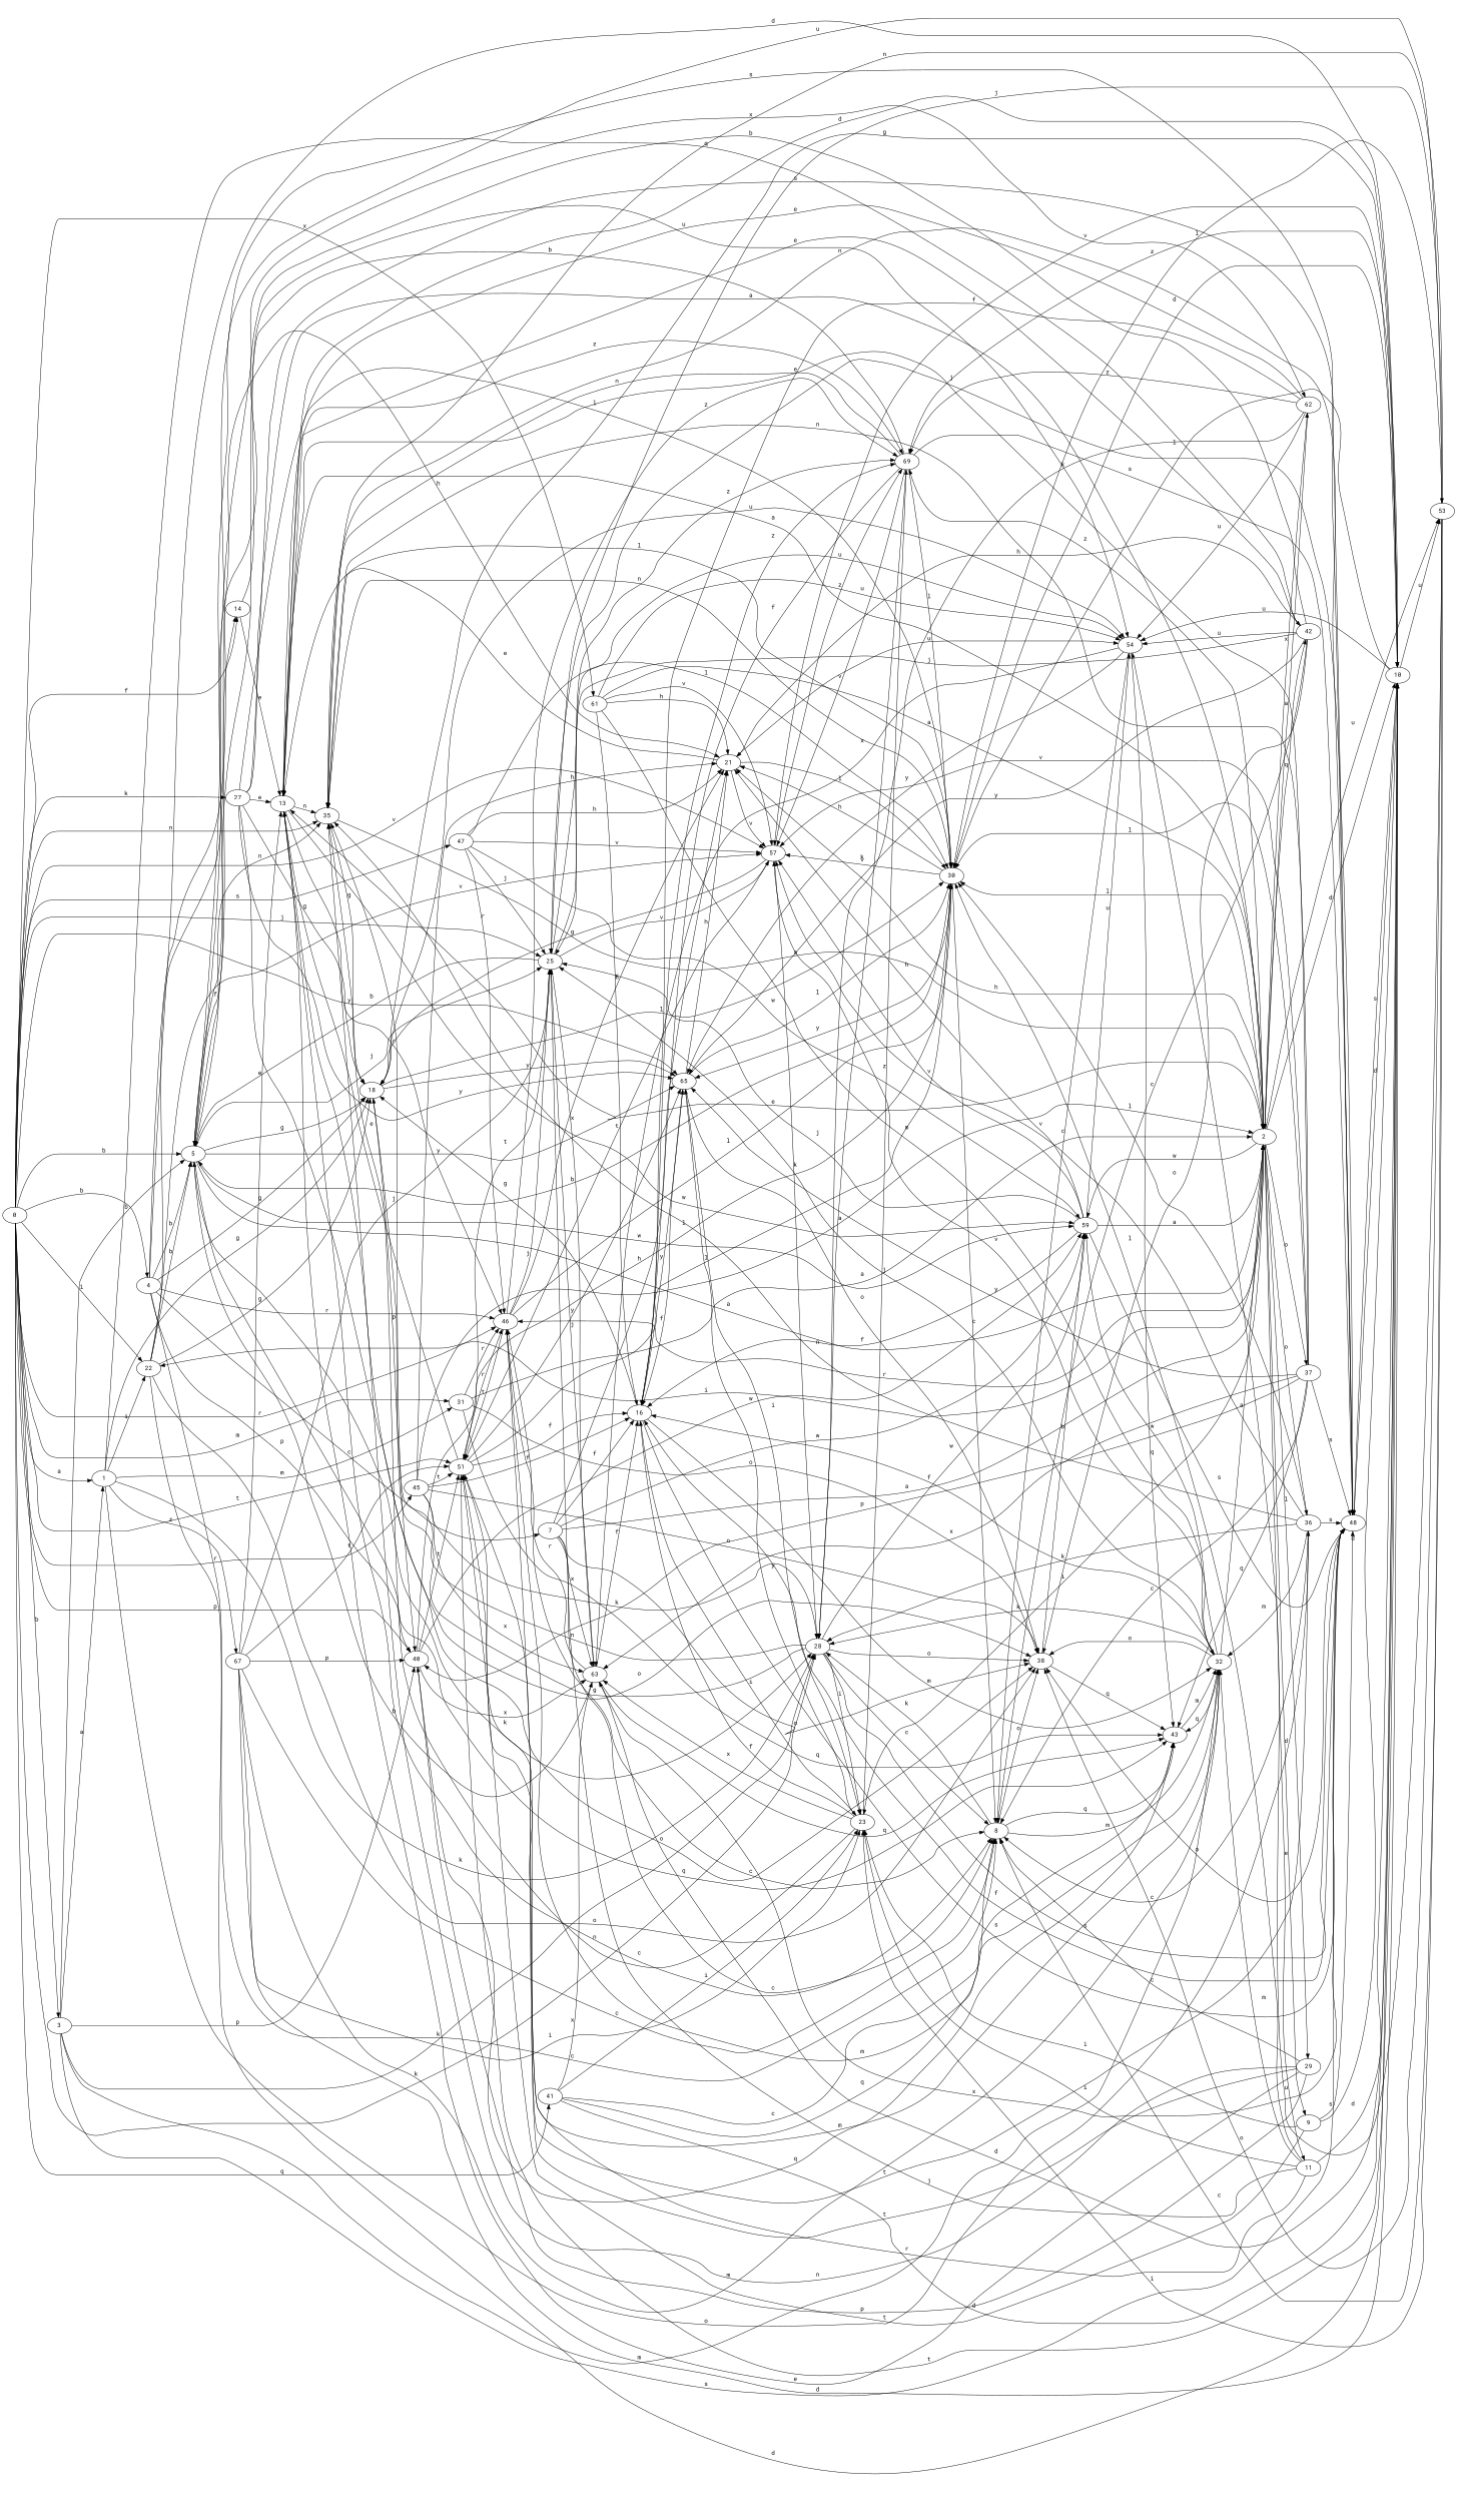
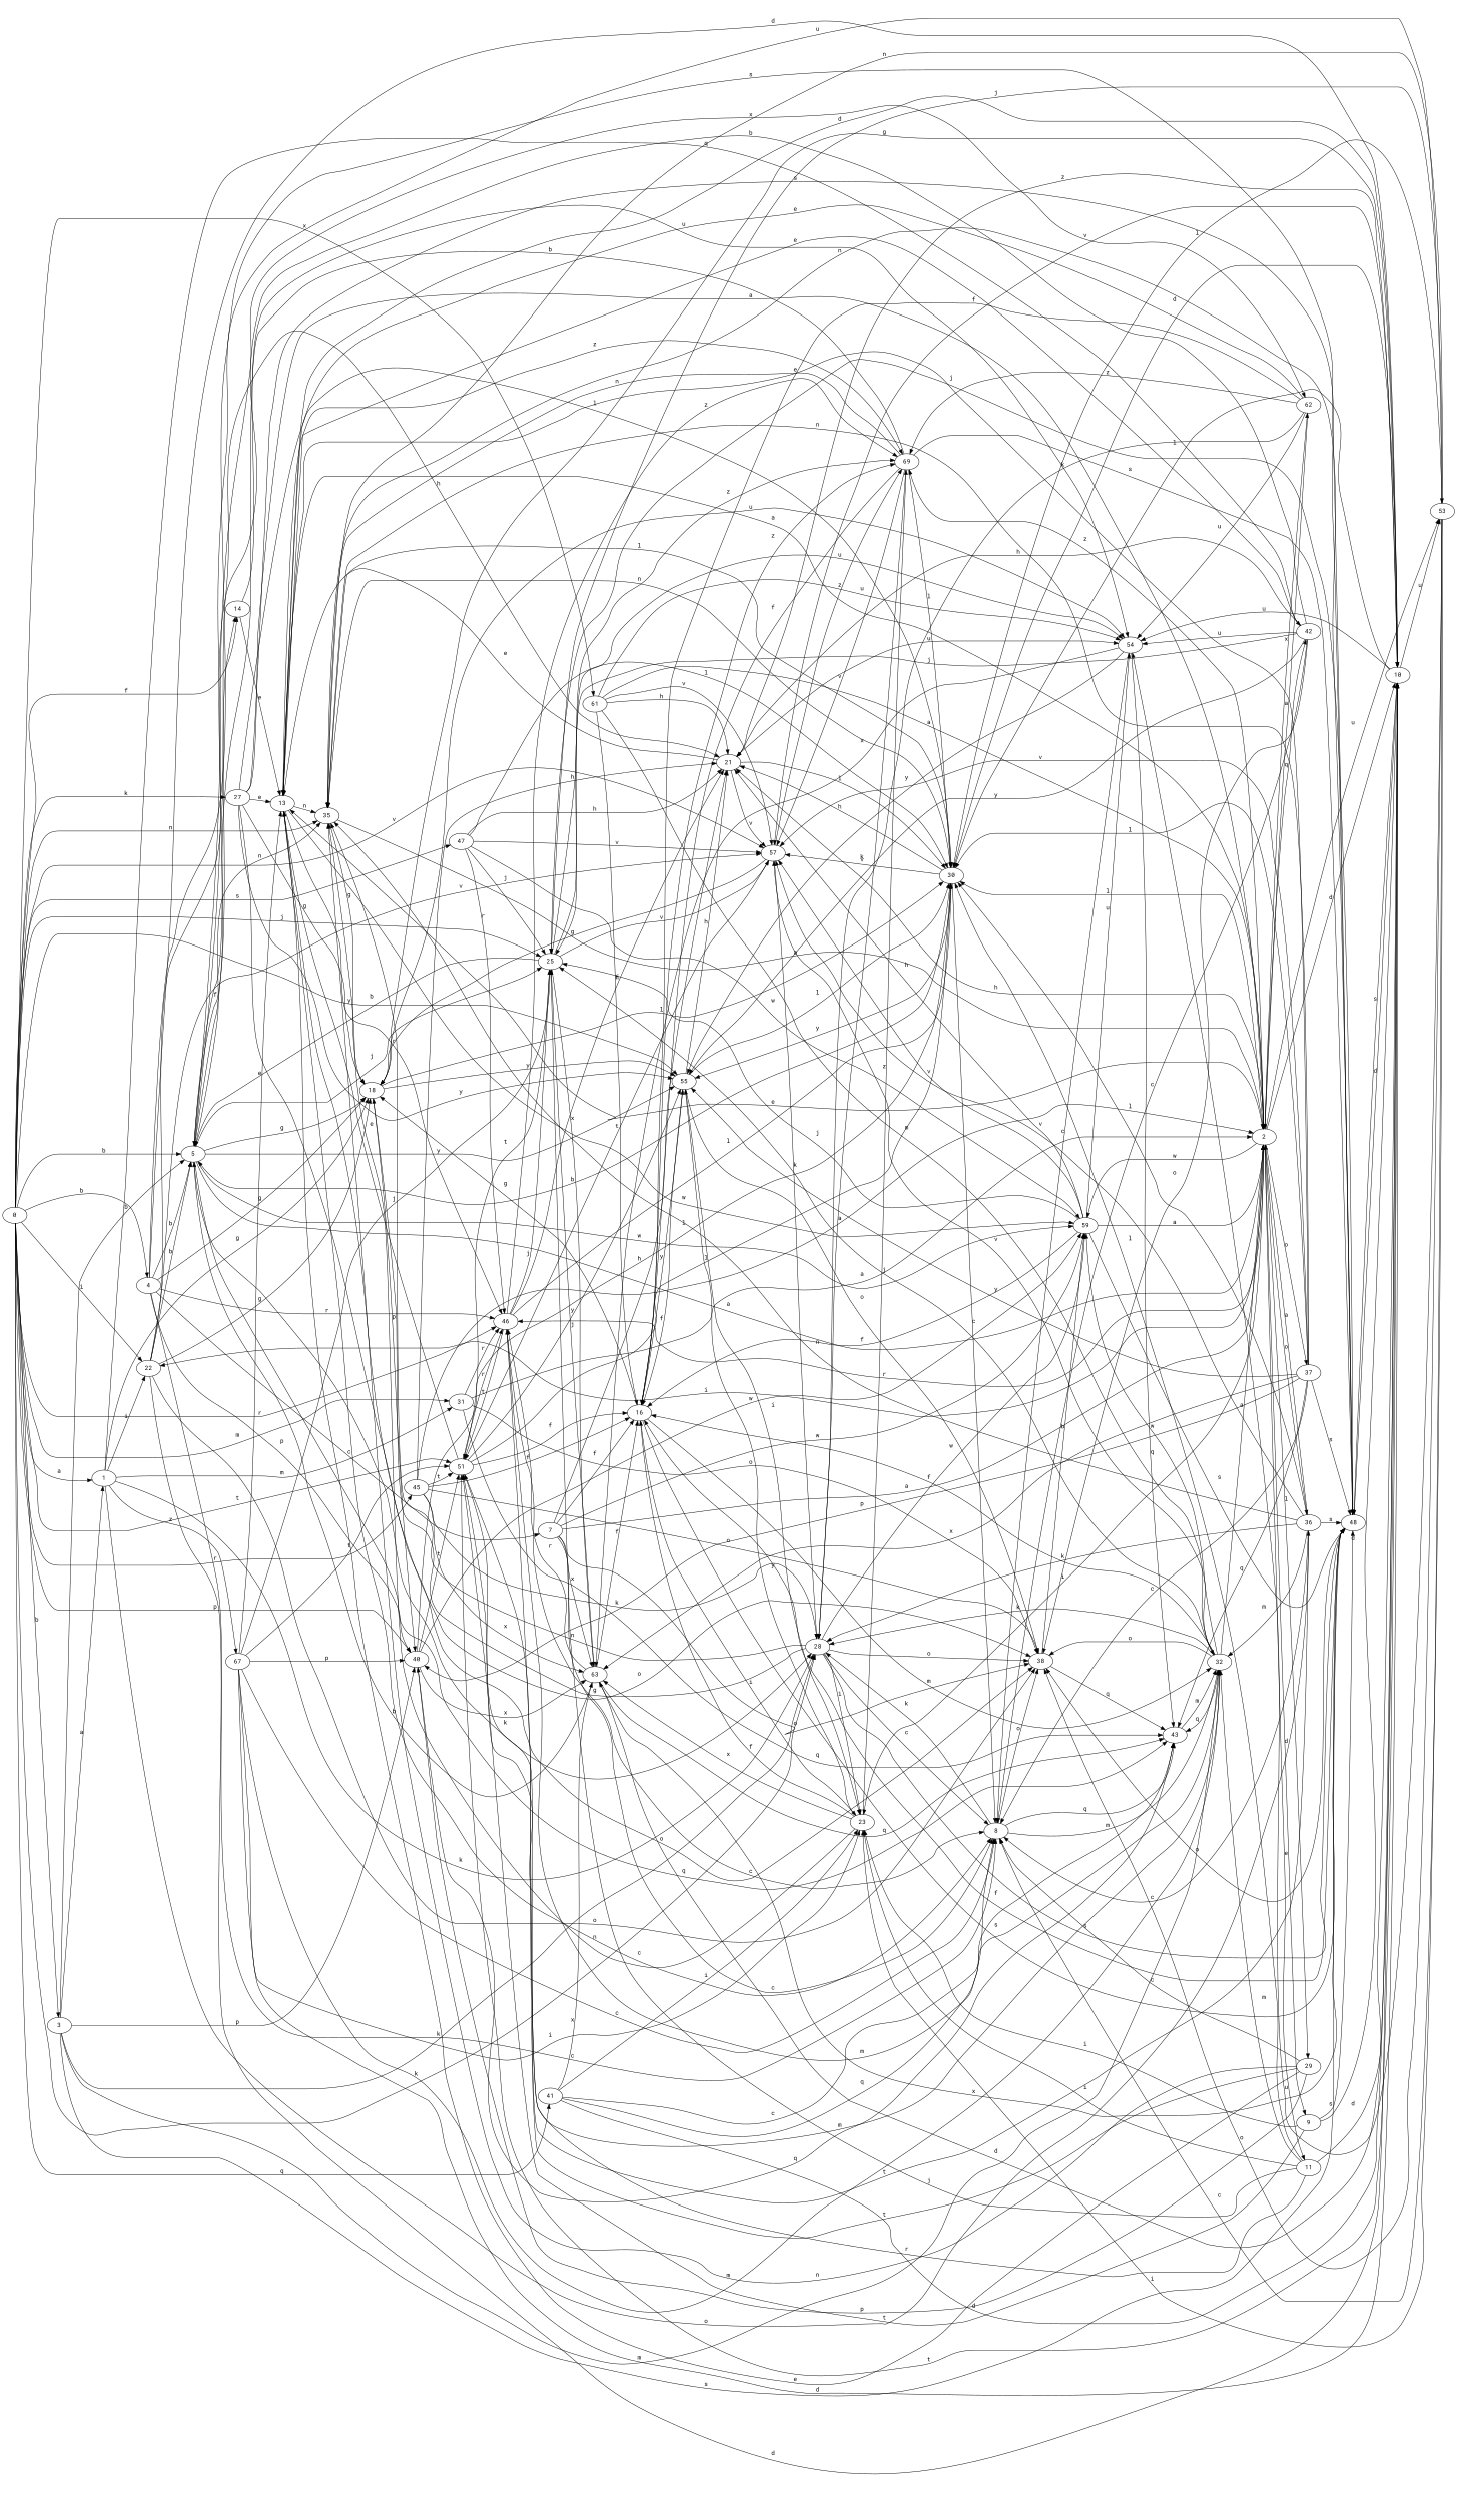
  strict digraph {
    fontname="Roboto Mono"
    rankdir=LR
    node [fontname="Roboto Mono"]
    edge [fontname="Roboto Mono"]
    0
    1
    3
    4
    5
    14
    22
    25
    27
    28
    31
    35
    40
    41
    45
    46
    47
    51
    57
    n20 [label=61]
-   65
+   65 [label=55]
    18
    36
    42
    67
    32
    48
    10
    7
    8
    2
    53
    59
    62
    43
    13
    54
    21
    38
    69
    63
    30
    23
    16
    9
    11
    29
    37
    0 -> 1 [label=a]
    0 -> 3 [label=b]
    0 -> 4 [label=b]
    0 -> 5 [label=b]
    0 -> 14 [label=f]
    0 -> 22 [label=i]
    0 -> 25 [label=j]
    0 -> 27 [label=k]
    0 -> 28 [label=k]
    0 -> 31 [label=m]
    0 -> 35 [label=n]
    0 -> 40 [label=p]
    0 -> 41 [label=q]
    0 -> 45 [label=r]
    0 -> 46 [label=r]
    0 -> 47 [label=s]
    0 -> 51 [label=t]
    0 -> 57 [label=v]
    0 -> n20 [label=x]
    0 -> 65 [label=y]
    1 -> 22 [label=i]
    1 -> 28 [label=k]
    1 -> 31 [label=m]
    1 -> 18 [label=g]
    1 -> 36 [label=o]
    1 -> 42 [label=q]
    1 -> 67 [label=z]
    3 -> 1 [label=a]
    3 -> 5 [label=b]
    3 -> 28 [label=k]
    3 -> 40 [label=p]
    3 -> 32 [label=m]
    3 -> 48 [label=s]
    4 -> 5 [label=b]
    4 -> 40 [label=p]
    4 -> 46 [label=r]
    4 -> 18 [label=g]
    4 -> 48 [label=s]
    4 -> 10 [label=d]
    4 -> 7 [label=c]
    4 -> 8 [label=c]
    5 -> 14 [label=f]
    5 -> 25 [label=j]
    5 -> 28 [label=k]
    5 -> 35 [label=n]
    5 -> 65 [label=y]
    5 -> 18 [label=g]
    5 -> 2 [label=a]
    5 -> 53 [label=u]
    5 -> 59 [label=w]
    5 -> 62 [label=x]
    5 -> 43 [label=q]
    14 -> 13 [label=e]
    14 -> 54 [label=u]
    22 -> 5 [label=b]
    22 -> 57 [label=v]
    22 -> 18 [label=g]
    22 -> 10 [label=d]
    22 -> 21 [label=h]
    22 -> 38 [label=o]
    25 -> 5 [label=b]
    25 -> 51 [label=t]
    25 -> 57 [label=v]
    25 -> 54 [label=u]
    25 -> 69 [label=z]
    25 -> 63 [label=x]
    27 -> 65 [label=y]
    27 -> 18 [label=g]
    27 -> 48 [label=s]
    27 -> 2 [label=a]
    27 -> 13 [label=e]
    27 -> 38 [label=o]
    27 -> 30 [label=l]
    28 -> 35 [label=n]
    28 -> 18 [label=g]
    28 -> 48 [label=s]
    28 -> 8 [label=c]
    28 -> 59 [label=w]
    28 -> 38 [label=o]
    28 -> 23 [label=i]
    31 -> 46 [label=r]
    31 -> 2 [label=a]
    31 -> 43 [label=q]
    31 -> 38 [label=o]
    35 -> 18 [label=g]
    35 -> 2 [label=a]
    35 -> 30 [label=l]
    40 -> 51 [label=t]
    40 -> 59 [label=w]
    40 -> 43 [label=q]
    40 -> 63 [label=x]
    40 -> 30 [label=l]
    41 -> 10 [label=d]
    41 -> 8 [label=c]
    41 -> 43 [label=q]
    41 -> 63 [label=x]
    41 -> 23 [label=i]
    45 -> 28 [label=k]
    45 -> 51 [label=t]
    45 -> 2 [label=a]
    45 -> 21 [label=h]
    45 -> 38 [label=o]
    45 -> 63 [label=x]
    45 -> 16 [label=f]
    46 -> 25 [label=j]
    46 -> 51 [label=t]
    46 -> 32 [label=m]
    46 -> 8 [label=c]
    46 -> 21 [label=h]
    46 -> 69 [label=z]
    46 -> 30 [label=l]
    47 -> 25 [label=j]
    47 -> 46 [label=r]
    47 -> 57 [label=v]
    47 -> 59 [label=w]
    47 -> 21 [label=h]
    47 -> 30 [label=l]
    51 -> 46 [label=r]
    51 -> 65 [label=y]
    51 -> 32 [label=m]
    51 -> 13 [label=e]
    51 -> 30 [label=l]
    51 -> 16 [label=f]
    57 -> 28 [label=k]
    57 -> 51 [label=t]
    57 -> 18 [label=g]
    57 -> 69 [label=z]
    n20 -> 57 [label=v]
    n20 -> 32 [label=m]
    n20 -> 2 [label=a]
    n20 -> 54 [label=u]
    n20 -> 21 [label=h]
    n20 -> 16 [label=f]
    65 -> 21 [label=h]
    65 -> 38 [label=o]
    65 -> 30 [label=l]
    65 -> 23 [label=i]
    65 -> 16 [label=f]
    18 -> 40 [label=p]
    18 -> 65 [label=y]
    18 -> 54 [label=u]
    18 -> 30 [label=l]
    36 -> 28 [label=k]
    36 -> 35 [label=n]
    36 -> 51 [label=t]
    36 -> 57 [label=v]
    36 -> 32 [label=m]
    36 -> 48 [label=s]
    36 -> 8 [label=c]
+   36 -> 2 [label=a]
    36 -> 30 [label=l]
    42 -> 5 [label=b]
    42 -> 25 [label=j]
    42 -> 65 [label=y]
    42 -> 8 [label=c]
    42 -> 13 [label=e]
    42 -> 54 [label=u]
    42 -> 21 [label=h]
    42 -> 38 [label=o]
    67 -> 25 [label=j]
    67 -> 40 [label=p]
    67 -> 51 [label=t]
    67 -> 32 [label=m]
    67 -> 10 [label=d]
    67 -> 8 [label=c]
    67 -> 13 [label=e]
    67 -> 23 [label=i]
    32 -> 25 [label=j]
    32 -> 28 [label=k]
    32 -> 57 [label=v]
    32 -> 2 [label=a]
    32 -> 59 [label=w]
    32 -> 43 [label=q]
    32 -> 38 [label=o]
    32 -> 16 [label=f]
    48 -> 25 [label=j]
    48 -> 35 [label=n]
    48 -> 10 [label=d]
    48 -> 38 [label=o]
    48 -> 63 [label=x]
    48 -> 16 [label=f]
    10 -> 51 [label=t]
    10 -> 57 [label=v]
    10 -> 18 [label=g]
    10 -> 48 [label=s]
    10 -> 53 [label=u]
    10 -> 54 [label=u]
-   10 -> 69 [label=z]
+   10 -> 21 [label=z]
    10 -> 30 [label=l]
    7 -> 8 [label=c]
    7 -> 2 [label=a]
    7 -> 59 [label=w]
    7 -> 21 [label=h]
    7 -> 38 [label=o]
    7 -> 63 [label=x]
    7 -> 16 [label=f]
    8 -> 28 [label=k]
    8 -> 32 [label=m]
    8 -> 43 [label=q]
    8 -> 38 [label=o]
    2 -> 22 [label=i]
    2 -> 46 [label=r]
    2 -> 36 [label=o]
    2 -> 42 [label=q]
    2 -> 10 [label=d]
    2 -> 53 [label=u]
    2 -> 59 [label=w]
    2 -> 62 [label=x]
    2 -> 13 [label=e]
    2 -> 21 [label=h]
    2 -> 69 [label=z]
    2 -> 30 [label=l]
    2 -> 23 [label=i]
    2 -> 9 [label=d]
    2 -> 11 [label=e]
    2 -> 29 [label=l]
    2 -> 37 [label=o]
    53 -> 25 [label=j]
    53 -> 35 [label=n]
    53 -> 8 [label=c]
    53 -> 54 [label=u]
    53 -> 38 [label=o]
    53 -> 30 [label=l]
    53 -> 23 [label=i]
    59 -> 25 [label=j]
    59 -> 57 [label=v]
    59 -> 48 [label=s]
    59 -> 2 [label=a]
    59 -> 54 [label=u]
    59 -> 21 [label=h]
    59 -> 16 [label=f]
    62 -> 28 [label=k]
    62 -> 2 [label=a]
    62 -> 13 [label=e]
    62 -> 54 [label=u]
    62 -> 69 [label=z]
    62 -> 16 [label=f]
    43 -> 32 [label=m]
    13 -> 35 [label=n]
    13 -> 46 [label=r]
    13 -> 10 [label=d]
    13 -> 8 [label=c]
    13 -> 2 [label=a]
    13 -> 59 [label=w]
    13 -> 38 [label=o]
    13 -> 69 [label=z]
    54 -> 65 [label=y]
    54 -> 8 [label=c]
    54 -> 43 [label=q]
    54 -> 63 [label=x]
    21 -> 57 [label=v]
    21 -> 13 [label=e]
    21 -> 54 [label=u]
    21 -> 30 [label=l]
    38 -> 59 [label=b]
    38 -> 43 [label=q]
    69 -> 5 [label=b]
    69 -> 28 [label=k]
    69 -> 35 [label=n]
    69 -> 57 [label=v]
    69 -> 48 [label=s]
    69 -> 30 [label=l]
    69 -> 16 [label=f]
    63 -> 5 [label=b]
    63 -> 25 [label=j]
    63 -> 46 [label=r]
    63 -> 10 [label=d]
    63 -> 43 [label=q]
    63 -> 16 [label=f]
    30 -> 5 [label=b]
    30 -> 35 [label=n]
    30 -> 57 [label=v]
    30 -> 65 [label=y]
    30 -> 10 [label=d]
    30 -> 8 [label=c]
    30 -> 21 [label=h]
    23 -> 35 [label=n]
    23 -> 65 [label=y]
    23 -> 69 [label=z]
    23 -> 63 [label=x]
    23 -> 16 [label=f]
    16 -> 65 [label=y]
    16 -> 18 [label=g]
    16 -> 32 [label=m]
    16 -> 48 [label=s]
    16 -> 69 [label=z]
    16 -> 23 [label=i]
    9 -> 51 [label=t]
    9 -> 48 [label=s]
    9 -> 10 [label=d]
    9 -> 23 [label=i]
    11 -> 25 [label=j]
    11 -> 46 [label=r]
    11 -> 32 [label=m]
    11 -> 10 [label=d]
    11 -> 30 [label=l]
    11 -> 23 [label=i]
    29 -> 35 [label=n]
    29 -> 40 [label=p]
    29 -> 51 [label=t]
    29 -> 8 [label=c]
    29 -> 13 [label=e]
    37 -> 35 [label=n]
    37 -> 40 [label=p]
    37 -> 57 [label=v]
    37 -> 65 [label=y]
    37 -> 48 [label=s]
    37 -> 8 [label=c]
    37 -> 43 [label=q]
    37 -> 13 [label=e]
    37 -> 63 [label=x]
    37 -> 30 [label=l]
  }
